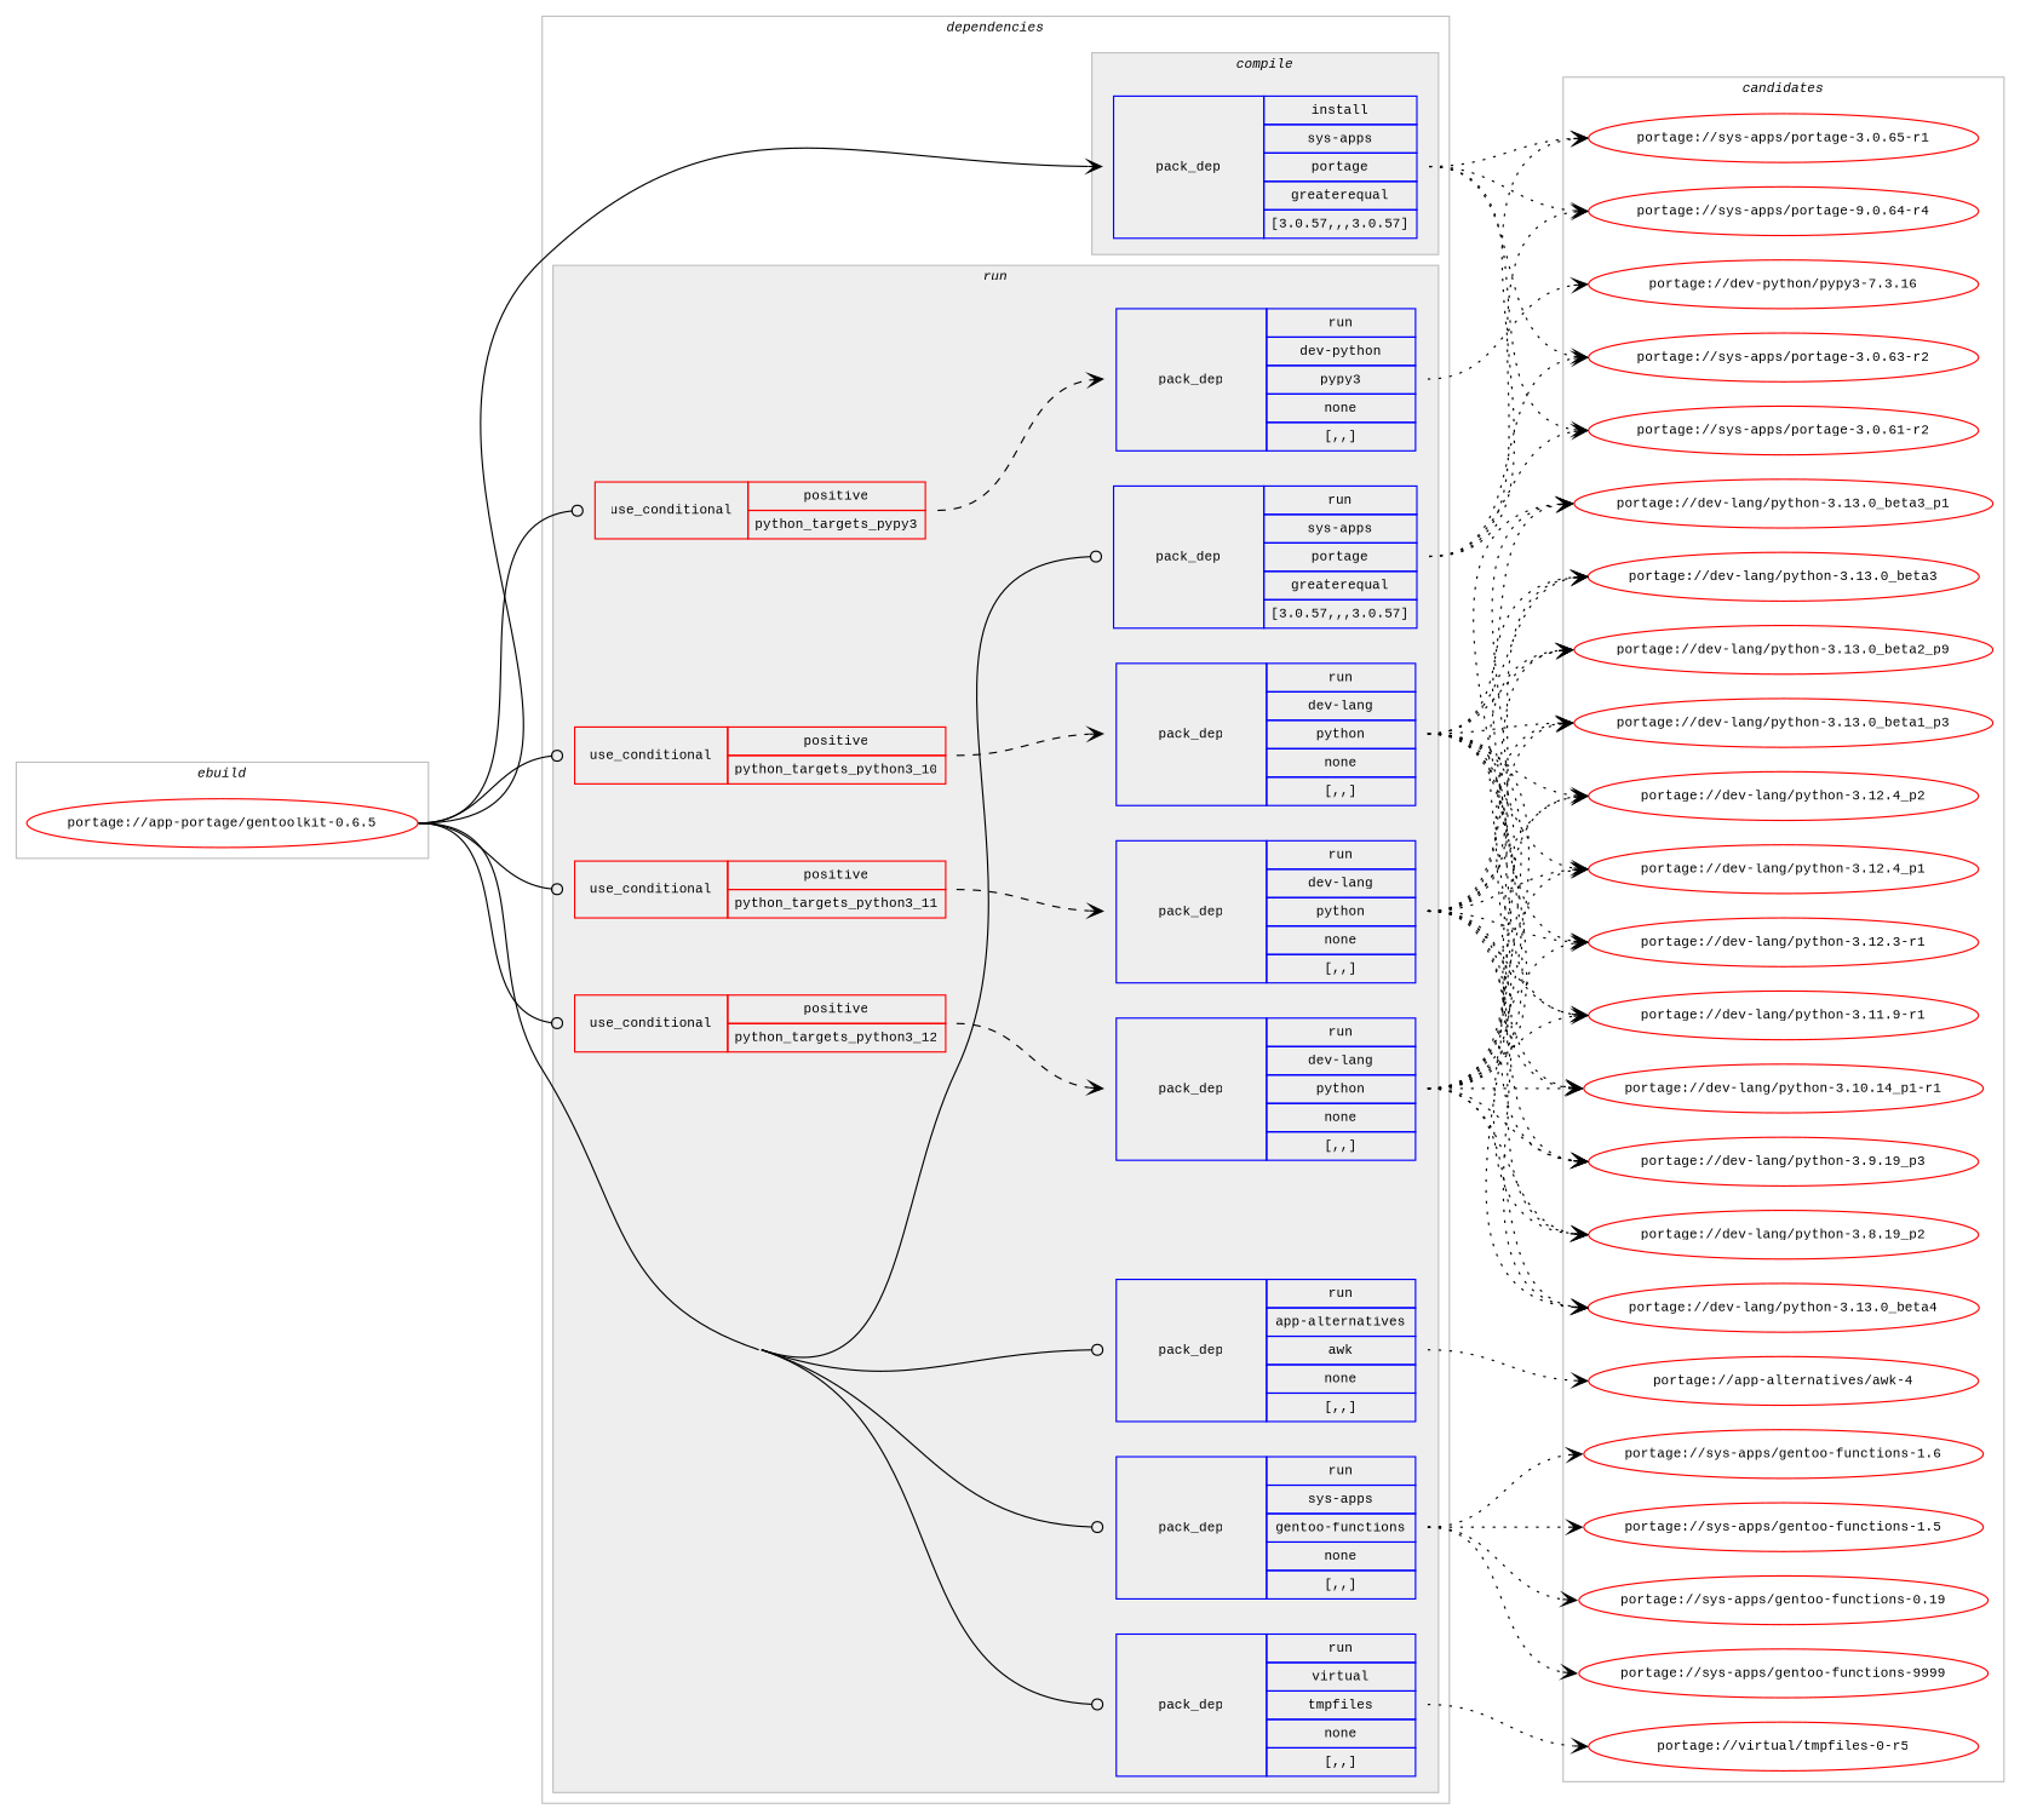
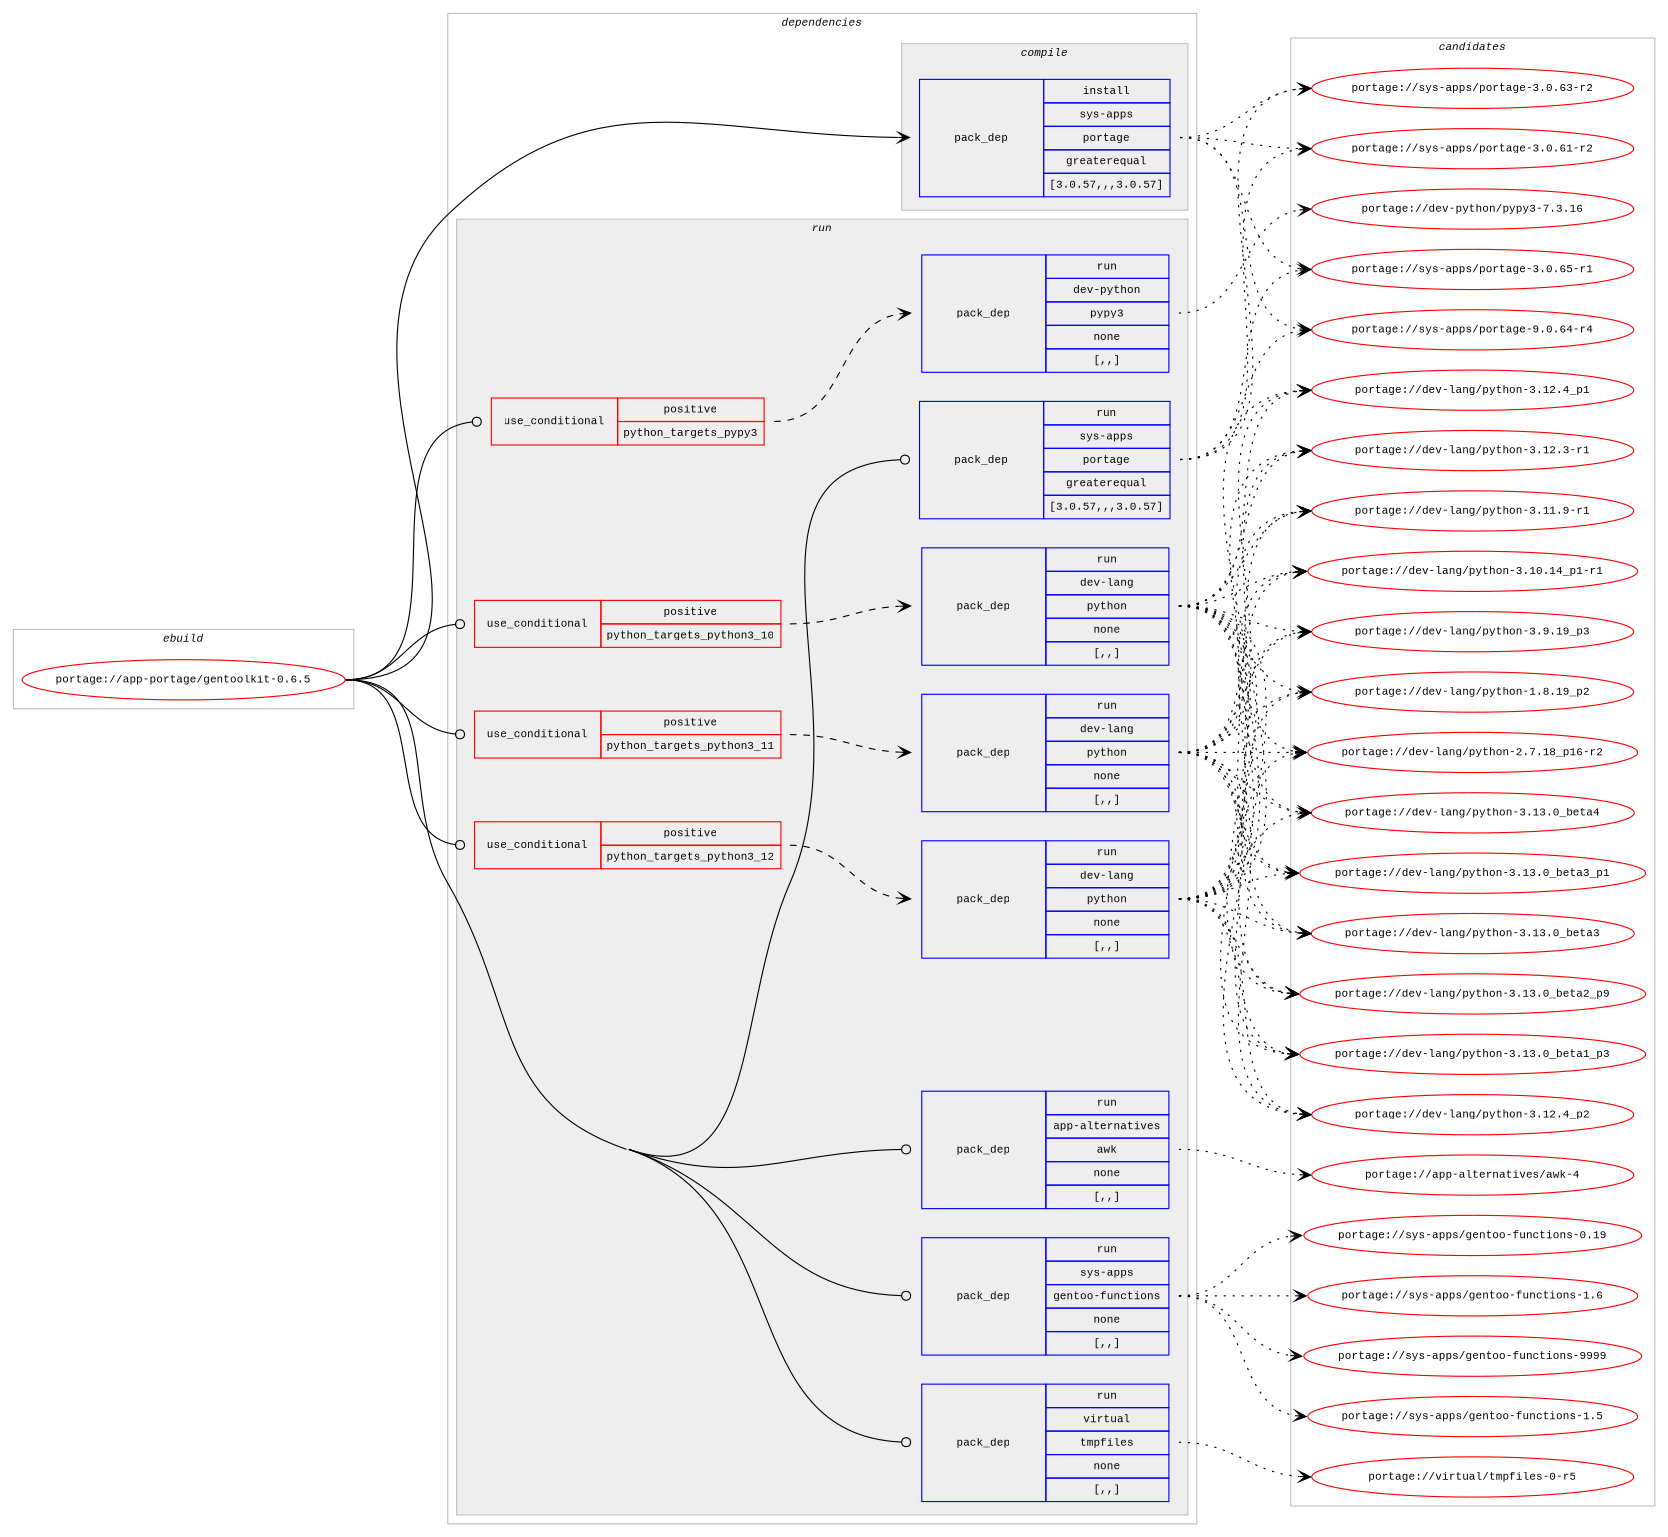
  digraph {
    compound=true
    concentrate=true
    fontname="Liberation Mono"
    fontsize=10
    newrank=true
    rankdir=LR
    ranksep=1.5
    node [color=red fontname="Liberation Mono" fontsize=10]
    edge [arrowhead=vee fontname="Liberation Mono" headport=w style=dotted tailport=e weight=100]
    n1 [label="portage://app-portage/gentoolkit-0.6.5" width=4]
    n2 [color=blue label=<<TABLE BORDER="0" CELLBORDER="1" CELLSPACING="0" CELLPADDING="4" WIDTH="220"><TR><TD ROWSPAN="6" CELLPADDING="30">pack_dep</TD></TR><TR><TD WIDTH="110">install</TD></TR><TR><TD>sys-apps</TD></TR><TR><TD>portage</TD></TR><TR><TD>greaterequal</TD></TR><TR><TD>[3.0.57,,,3.0.57]</TD></TR></TABLE>> shape=none]
    n3 [color=blue label=<<TABLE BORDER="0" CELLBORDER="1" CELLSPACING="0" CELLPADDING="4" WIDTH="220"><TR><TD ROWSPAN="6" CELLPADDING="30">pack_dep</TD></TR><TR><TD WIDTH="110">run</TD></TR><TR><TD>dev-python</TD></TR><TR><TD>pypy3</TD></TR><TR><TD>none</TD></TR><TR><TD>[,,]</TD></TR></TABLE>> shape=none]
    n4 [label=<<TABLE BORDER="0" CELLBORDER="1" CELLSPACING="0" CELLPADDING="4"><TR><TD ROWSPAN="3" CELLPADDING="10">use_conditional</TD></TR><TR><TD>positive</TD></TR><TR><TD>python_targets_pypy3</TD></TR></TABLE>> shape=none]
    n5 [color=blue label=<<TABLE BORDER="0" CELLBORDER="1" CELLSPACING="0" CELLPADDING="4" WIDTH="220"><TR><TD ROWSPAN="6" CELLPADDING="30">pack_dep</TD></TR><TR><TD WIDTH="110">run</TD></TR><TR><TD>dev-lang</TD></TR><TR><TD>python</TD></TR><TR><TD>none</TD></TR><TR><TD>[,,]</TD></TR></TABLE>> shape=none]
    n6 [label=<<TABLE BORDER="0" CELLBORDER="1" CELLSPACING="0" CELLPADDING="4"><TR><TD ROWSPAN="3" CELLPADDING="10">use_conditional</TD></TR><TR><TD>positive</TD></TR><TR><TD>python_targets_python3_10</TD></TR></TABLE>> shape=none]
    n7 [color=blue label=<<TABLE BORDER="0" CELLBORDER="1" CELLSPACING="0" CELLPADDING="4" WIDTH="220"><TR><TD ROWSPAN="6" CELLPADDING="30">pack_dep</TD></TR><TR><TD WIDTH="110">run</TD></TR><TR><TD>dev-lang</TD></TR><TR><TD>python</TD></TR><TR><TD>none</TD></TR><TR><TD>[,,]</TD></TR></TABLE>> shape=none]
    n8 [label=<<TABLE BORDER="0" CELLBORDER="1" CELLSPACING="0" CELLPADDING="4"><TR><TD ROWSPAN="3" CELLPADDING="10">use_conditional</TD></TR><TR><TD>positive</TD></TR><TR><TD>python_targets_python3_11</TD></TR></TABLE>> shape=none]
    n9 [color=blue label=<<TABLE BORDER="0" CELLBORDER="1" CELLSPACING="0" CELLPADDING="4" WIDTH="220"><TR><TD ROWSPAN="6" CELLPADDING="30">pack_dep</TD></TR><TR><TD WIDTH="110">run</TD></TR><TR><TD>dev-lang</TD></TR><TR><TD>python</TD></TR><TR><TD>none</TD></TR><TR><TD>[,,]</TD></TR></TABLE>> shape=none]
    n10 [label=<<TABLE BORDER="0" CELLBORDER="1" CELLSPACING="0" CELLPADDING="4"><TR><TD ROWSPAN="3" CELLPADDING="10">use_conditional</TD></TR><TR><TD>positive</TD></TR><TR><TD>python_targets_python3_12</TD></TR></TABLE>> shape=none]
    n11 [color=blue label=<<TABLE BORDER="0" CELLBORDER="1" CELLSPACING="0" CELLPADDING="4" WIDTH="220"><TR><TD ROWSPAN="6" CELLPADDING="30">pack_dep</TD></TR><TR><TD WIDTH="110">run</TD></TR><TR><TD>app-alternatives</TD></TR><TR><TD>awk</TD></TR><TR><TD>none</TD></TR><TR><TD>[,,]</TD></TR></TABLE>> shape=none]
    n12 [color=blue label=<<TABLE BORDER="0" CELLBORDER="1" CELLSPACING="0" CELLPADDING="4" WIDTH="220"><TR><TD ROWSPAN="6" CELLPADDING="30">pack_dep</TD></TR><TR><TD WIDTH="110">run</TD></TR><TR><TD>sys-apps</TD></TR><TR><TD>gentoo-functions</TD></TR><TR><TD>none</TD></TR><TR><TD>[,,]</TD></TR></TABLE>> shape=none]
    n13 [color=blue label=<<TABLE BORDER="0" CELLBORDER="1" CELLSPACING="0" CELLPADDING="4" WIDTH="220"><TR><TD ROWSPAN="6" CELLPADDING="30">pack_dep</TD></TR><TR><TD WIDTH="110">run</TD></TR><TR><TD>sys-apps</TD></TR><TR><TD>portage</TD></TR><TR><TD>greaterequal</TD></TR><TR><TD>[3.0.57,,,3.0.57]</TD></TR></TABLE>> shape=none]
    n14 [color=blue label=<<TABLE BORDER="0" CELLBORDER="1" CELLSPACING="0" CELLPADDING="4" WIDTH="220"><TR><TD ROWSPAN="6" CELLPADDING="30">pack_dep</TD></TR><TR><TD WIDTH="110">run</TD></TR><TR><TD>virtual</TD></TR><TR><TD>tmpfiles</TD></TR><TR><TD>none</TD></TR><TR><TD>[,,]</TD></TR></TABLE>> shape=none]
    n15 [label="portage://sys-apps/portage-3.0.65-r1" width=4]
    n16 [label="portage://sys-apps/portage-9.0.64-r4" width=4]
    n17 [label="portage://sys-apps/portage-3.0.63-r2" width=4]
    n18 [label="portage://sys-apps/portage-3.0.61-r2" width=4]
    n19 [label="portage://dev-python/pypy3-7.3.16" width=4]
    n20 [label="portage://dev-lang/python-3.13.0_beta4" width=4]
    n21 [label="portage://dev-lang/python-3.13.0_beta3_p1" width=4]
    n22 [label="portage://dev-lang/python-3.13.0_beta3" width=4]
    n23 [label="portage://dev-lang/python-3.13.0_beta2_p9" width=4]
    n24 [label="portage://dev-lang/python-3.13.0_beta1_p3" width=4]
    n25 [label="portage://dev-lang/python-3.12.4_p2" width=4]
    n26 [label="portage://dev-lang/python-3.12.4_p1" width=4]
    n27 [label="portage://dev-lang/python-3.12.3-r1" width=4]
    n28 [label="portage://dev-lang/python-3.11.9-r1" width=4]
    n29 [label="portage://dev-lang/python-3.10.14_p1-r1" width=4]
    n30 [label="portage://dev-lang/python-3.9.19_p3" width=4]
-   n31 [label="portage://dev-lang/python-3.8.19_p2" width=4]
+   n31 [label="portage://dev-lang/python-1.8.19_p2" width=4]
+   n32 [label="portage://dev-lang/python-2.7.18_p16-r2" width=4]
    n33 [label="portage://app-alternatives/awk-4" width=4]
    n34 [label="portage://sys-apps/gentoo-functions-9999" width=4]
    n35 [label="portage://sys-apps/gentoo-functions-1.6" width=4]
    n36 [label="portage://sys-apps/gentoo-functions-1.5" width=4]
    n37 [label="portage://sys-apps/gentoo-functions-0.19" width=4]
    n38 [label="portage://virtual/tmpfiles-0-r5" width=4]
    subgraph cluster_1 {
      color=gray
      label=<<i>ebuild</i>>
      n1
    }
    subgraph cluster_2 {
      color=gray
      label=<<i>dependencies</i>>
      subgraph cluster_3 {
        color=gray
        fillcolor="#eeeeee"
        label=<<i>compile</i>>
        style=filled
        subgraph sub_4 {
          color=gray
          fillcolor="#eeeeee"
          label=<<i>compile</i>>
          style=filled
          n2
        }
      }
      subgraph cluster_5 {
        color=gray
        fillcolor="#eeeeee"
        label=<<i>compile and run</i>>
        style=filled
      }
      subgraph cluster_6 {
        color=gray
        fillcolor="#eeeeee"
        label=<<i>run</i>>
        style=filled
        subgraph sub_7 {
          color=gray
          fillcolor="#eeeeee"
          label=<<i>run</i>>
          style=filled
          n4
          subgraph sub_8 {
            color=gray
            fillcolor="#eeeeee"
            label=<<i>run</i>>
            style=filled
            n3
          }
        }
        subgraph sub_9 {
          color=gray
          fillcolor="#eeeeee"
          label=<<i>run</i>>
          style=filled
          n6
          subgraph sub_10 {
            color=gray
            fillcolor="#eeeeee"
            label=<<i>run</i>>
            style=filled
            n5
          }
        }
        subgraph sub_11 {
          color=gray
          fillcolor="#eeeeee"
          label=<<i>run</i>>
          style=filled
          n8
          subgraph sub_12 {
            color=gray
            fillcolor="#eeeeee"
            label=<<i>run</i>>
            style=filled
            n7
          }
        }
        subgraph sub_13 {
          color=gray
          fillcolor="#eeeeee"
          label=<<i>run</i>>
          style=filled
          n10
          subgraph sub_14 {
            color=gray
            fillcolor="#eeeeee"
            label=<<i>run</i>>
            style=filled
            n9
          }
        }
        subgraph sub_15 {
          color=gray
          fillcolor="#eeeeee"
          label=<<i>run</i>>
          style=filled
          n11
        }
        subgraph sub_16 {
          color=gray
          fillcolor="#eeeeee"
          label=<<i>run</i>>
          style=filled
          n12
        }
        subgraph sub_17 {
          color=gray
          fillcolor="#eeeeee"
          label=<<i>run</i>>
          style=filled
          n13
        }
        subgraph sub_18 {
          color=gray
          fillcolor="#eeeeee"
          label=<<i>run</i>>
          style=filled
          n14
        }
      }
    }
    subgraph cluster_19 {
      color=gray
      label=<<i>candidates</i>>
      rank=same
      subgraph sub_20 {
        color=black
        label=<<i>candidates</i>>
        nodesep=1
        rank=same
        n15
        n16
        n17
        n18
      }
      subgraph sub_21 {
        color=black
        label=<<i>candidates</i>>
        nodesep=1
        rank=same
        n19
      }
      subgraph sub_22 {
        color=black
        label=<<i>candidates</i>>
        nodesep=1
        rank=same
        n20
        n21
        n22
        n23
        n24
        n25
        n26
        n27
        n28
        n29
        n30
        n31
+       n32
      }
      subgraph sub_23 {
        color=black
        label=<<i>candidates</i>>
        nodesep=1
        rank=same
        n20
        n21
        n22
        n23
        n24
        n25
        n26
        n27
        n28
        n29
        n30
        n31
+       n32
      }
      subgraph sub_24 {
        color=black
        label=<<i>candidates</i>>
        nodesep=1
        rank=same
        n20
        n21
        n22
        n23
        n24
        n25
        n26
        n27
        n28
        n29
        n30
        n31
+       n32
      }
      subgraph sub_25 {
        color=black
        label=<<i>candidates</i>>
        nodesep=1
        rank=same
        n33
      }
      subgraph sub_26 {
        color=black
        label=<<i>candidates</i>>
        nodesep=1
        rank=same
        n34
        n35
        n36
        n37
      }
      subgraph sub_27 {
        color=black
        label=<<i>candidates</i>>
        nodesep=1
        rank=same
        n15
        n16
        n17
        n18
      }
      subgraph sub_28 {
        color=black
        label=<<i>candidates</i>>
        nodesep=1
        rank=same
        n38
      }
    }
    n1 -> n2 [style=solid weight=20]
    n1 -> n4 [arrowhead=odot style=solid weight=20]
    n1 -> n6 [arrowhead=odot style=solid weight=20]
    n1 -> n8 [arrowhead=odot style=solid weight=20]
    n1 -> n10 [arrowhead=odot style=solid weight=20]
    n1 -> n11 [arrowhead=odot style=solid weight=20]
    n1 -> n12 [arrowhead=odot style=solid weight=20]
    n1 -> n13 [arrowhead=odot style=solid weight=20]
    n1 -> n14 [arrowhead=odot style=solid weight=20]
    n2 -> n15
    n2 -> n16
    n2 -> n17
    n2 -> n18
    n3 -> n19
    n4 -> n3 [style=dashed weight=20]
    n5 -> n20
    n5 -> n21
    n5 -> n22
    n5 -> n23
    n5 -> n24
    n5 -> n25
    n5 -> n26
    n5 -> n27
    n5 -> n28
    n5 -> n29
    n5 -> n30
    n5 -> n31
+   n5 -> n32
    n6 -> n5 [style=dashed weight=20]
    n7 -> n20
    n7 -> n21
    n7 -> n22
    n7 -> n23
    n7 -> n24
    n7 -> n25
    n7 -> n26
    n7 -> n27
    n7 -> n28
    n7 -> n29
    n7 -> n30
    n7 -> n31
+   n7 -> n32
    n8 -> n7 [style=dashed weight=20]
    n9 -> n20
    n9 -> n21
    n9 -> n22
    n9 -> n23
    n9 -> n24
    n9 -> n25
    n9 -> n26
    n9 -> n27
    n9 -> n28
    n9 -> n29
    n9 -> n30
    n9 -> n31
+   n9 -> n32
    n10 -> n9 [style=dashed weight=20]
    n11 -> n33
    n12 -> n34
    n12 -> n35
    n12 -> n36
    n12 -> n37
    n13 -> n15
    n13 -> n16
    n13 -> n17
    n13 -> n18
    n14 -> n38
  }
